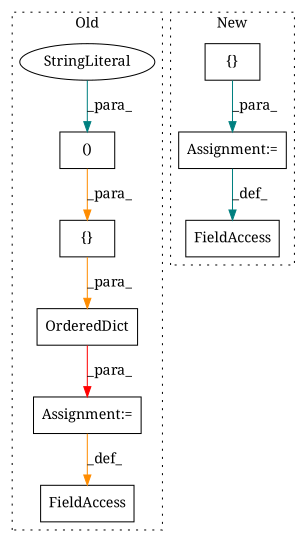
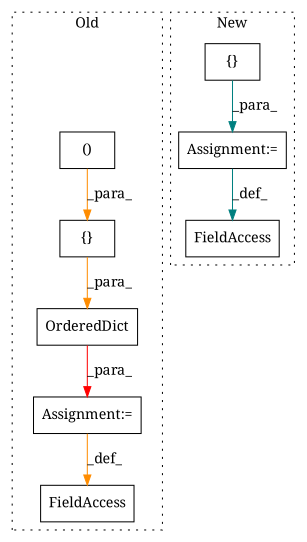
  digraph {
    fontname="Noto Serif"
    node [a=7 l=1 s=5342 shape=box fontname="Noto Serif"]
    edge [color=darkorange fontname="Noto Serif"]
    n1 [a=32 l="12,1" label=OrderedDict s="5315,5380"]
    n2 [label="Assignment:=" s=5302]
    n3 [a=22 l=7 label=FieldAccess s=5295]
    n4 [a=4 l="6,2" label="{}" s="5336,5378"]
    n5 [a=106 l=36 label="()"]
-   n6 [a=45 l=7 label=StringLiteral shape=ellipse]
    n7 [a=4 l="1,1" label="{}" s="5533,5537"]
    n8 [label="Assignment:=" s=5476]
    n9 [a=22 l=9 label=FieldAccess s=5467]
    subgraph cluster_1 {
      label=Old
      style=dotted
      n1
      n2
      n3
      n4
      n5
-     n6
    }
    subgraph cluster_2 {
      label=New
      style=dotted
      n7
      n8
      n9
    }
    n1 -> n2 [label=_para_ color=red]
    n2 -> n3 [label=_def_]
    n4 -> n1 [label=_para_]
    n5 -> n4 [label=_para_]
-   n6 -> n5 [label=_para_ color=teal]
    n7 -> n8 [label=_para_ color=teal]
    n8 -> n9 [label=_def_ color=teal]
  }
